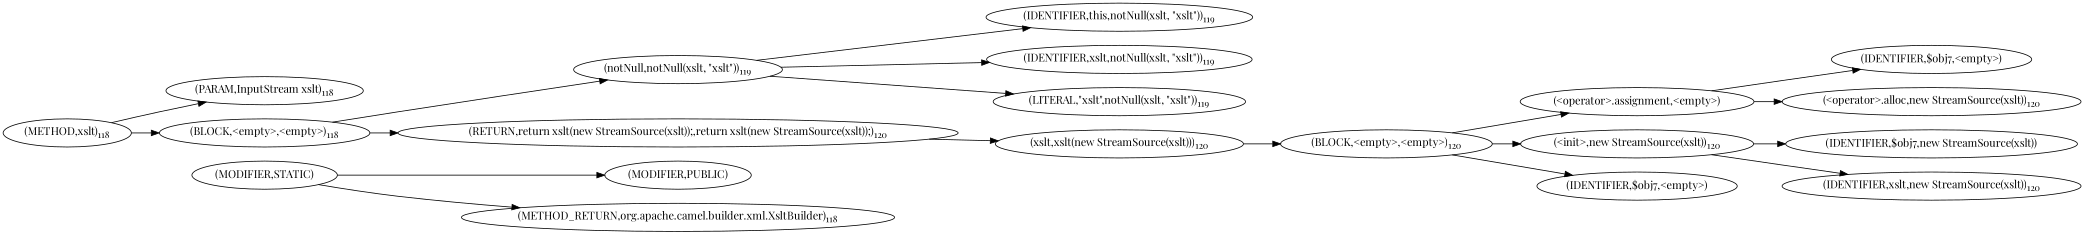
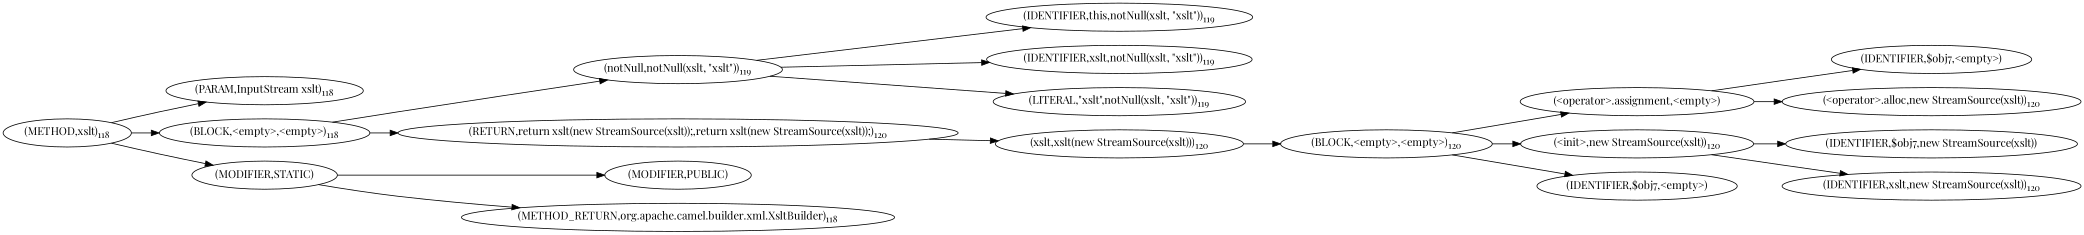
  digraph {
    fontname="Playfair Display"
    rankdir=LR
    node [fontname="Playfair Display"]
    edge [fontname="Playfair Display"]
    n1 [label=<(METHOD,xslt)<SUB>118</SUB>>]
    n2 [label=<(PARAM,InputStream xslt)<SUB>118</SUB>>]
    n3 [label=<(BLOCK,&lt;empty&gt;,&lt;empty&gt;)<SUB>118</SUB>>]
    n4 [label=<(MODIFIER,STATIC)>]
    n5 [label=<(notNull,notNull(xslt, &quot;xslt&quot;))<SUB>119</SUB>>]
    n6 [label=<(RETURN,return xslt(new StreamSource(xslt));,return xslt(new StreamSource(xslt));)<SUB>120</SUB>>]
    n7 [label=<(MODIFIER,PUBLIC)>]
    n8 [label=<(METHOD_RETURN,org.apache.camel.builder.xml.XsltBuilder)<SUB>118</SUB>>]
    n9 [label=<(IDENTIFIER,this,notNull(xslt, &quot;xslt&quot;))<SUB>119</SUB>>]
    n10 [label=<(IDENTIFIER,xslt,notNull(xslt, &quot;xslt&quot;))<SUB>119</SUB>>]
    n11 [label=<(LITERAL,&quot;xslt&quot;,notNull(xslt, &quot;xslt&quot;))<SUB>119</SUB>>]
    n12 [label=<(xslt,xslt(new StreamSource(xslt)))<SUB>120</SUB>>]
    n13 [label=<(BLOCK,&lt;empty&gt;,&lt;empty&gt;)<SUB>120</SUB>>]
    n14 [label=<(&lt;operator&gt;.assignment,&lt;empty&gt;)>]
    n15 [label=<(&lt;init&gt;,new StreamSource(xslt))<SUB>120</SUB>>]
    n16 [label=<(IDENTIFIER,$obj7,&lt;empty&gt;)>]
    n17 [label=<(IDENTIFIER,$obj7,&lt;empty&gt;)>]
    n18 [label=<(&lt;operator&gt;.alloc,new StreamSource(xslt))<SUB>120</SUB>>]
    n19 [label=<(IDENTIFIER,$obj7,new StreamSource(xslt))>]
    n20 [label=<(IDENTIFIER,xslt,new StreamSource(xslt))<SUB>120</SUB>>]
    n1 -> n2
    n1 -> n3
+   n1 -> n4
    n3 -> n5
    n3 -> n6
    n4 -> n7
    n4 -> n8
    n5 -> n9
    n5 -> n10
    n5 -> n11
    n6 -> n12
    n12 -> n13
    n13 -> n14
    n13 -> n15
    n13 -> n16
    n14 -> n17
    n14 -> n18
    n15 -> n19
    n15 -> n20
  }
